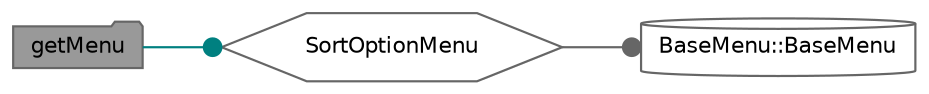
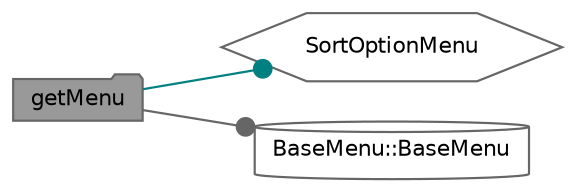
  digraph {
    rankdir=LR
    node [color=grey40 fillcolor=white fontname=Helvetica fontsize=10 style=filled]
    edge [arrowhead=dot fontname=Helvetica fontsize=10 labelfontname=Helvetica labelfontsize=10 style=solid]
    n1 [color=gray40 fillcolor=grey60 fontcolor=black height=0.2 label=getMenu shape=folder width=0.4]
    n2 [height=0.2 label=SortOptionMenu shape=hexagon width=0.4]
    n3 [height=0.2 label="BaseMenu::BaseMenu" shape=cylinder width=0.4]
    n1 -> n2 [color=teal]
-   n2 -> n3 [color=gray40]
+   n1 -> n3 [color=gray40]
  }
